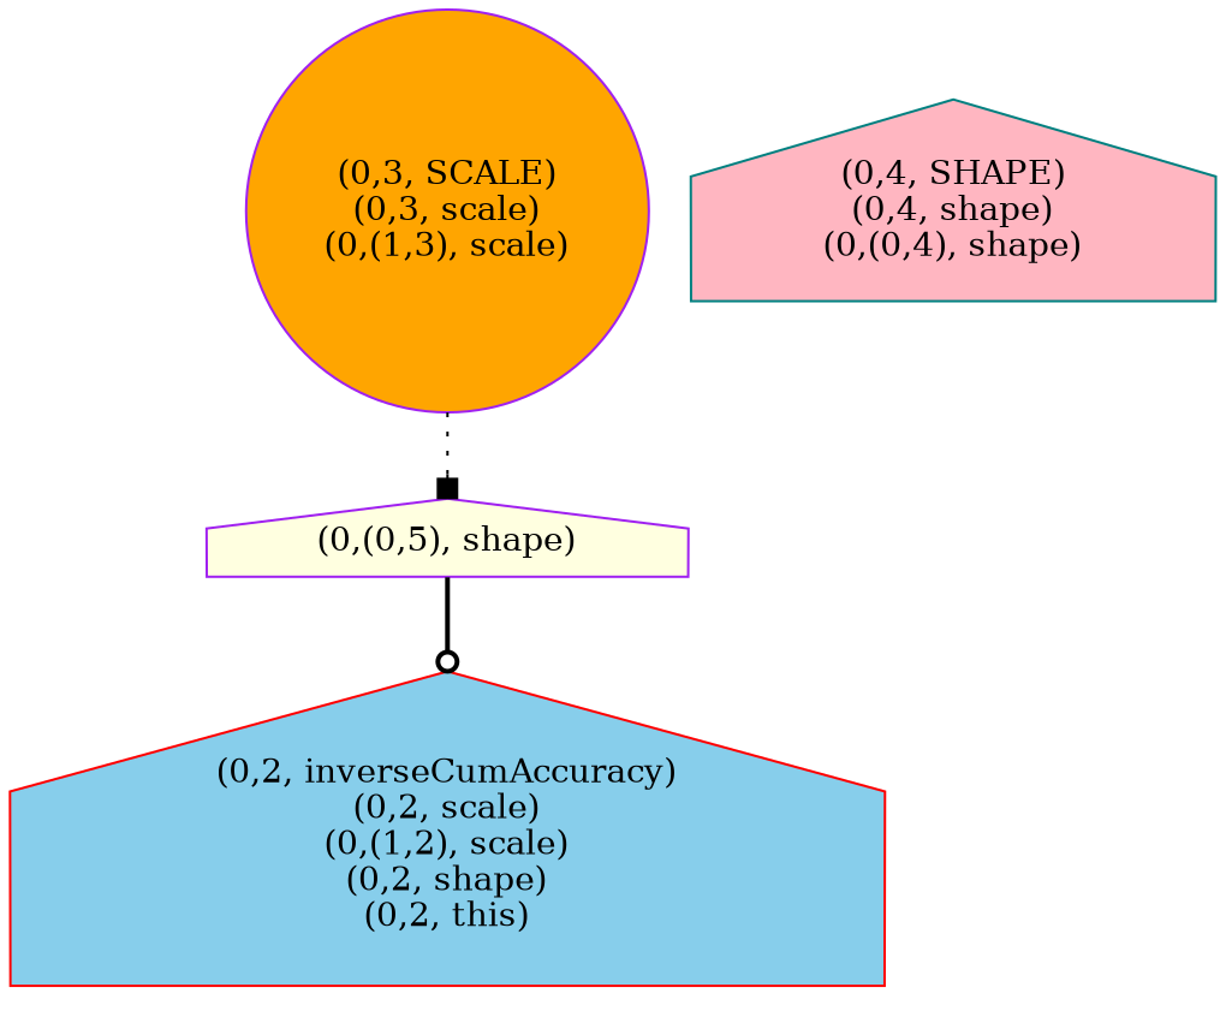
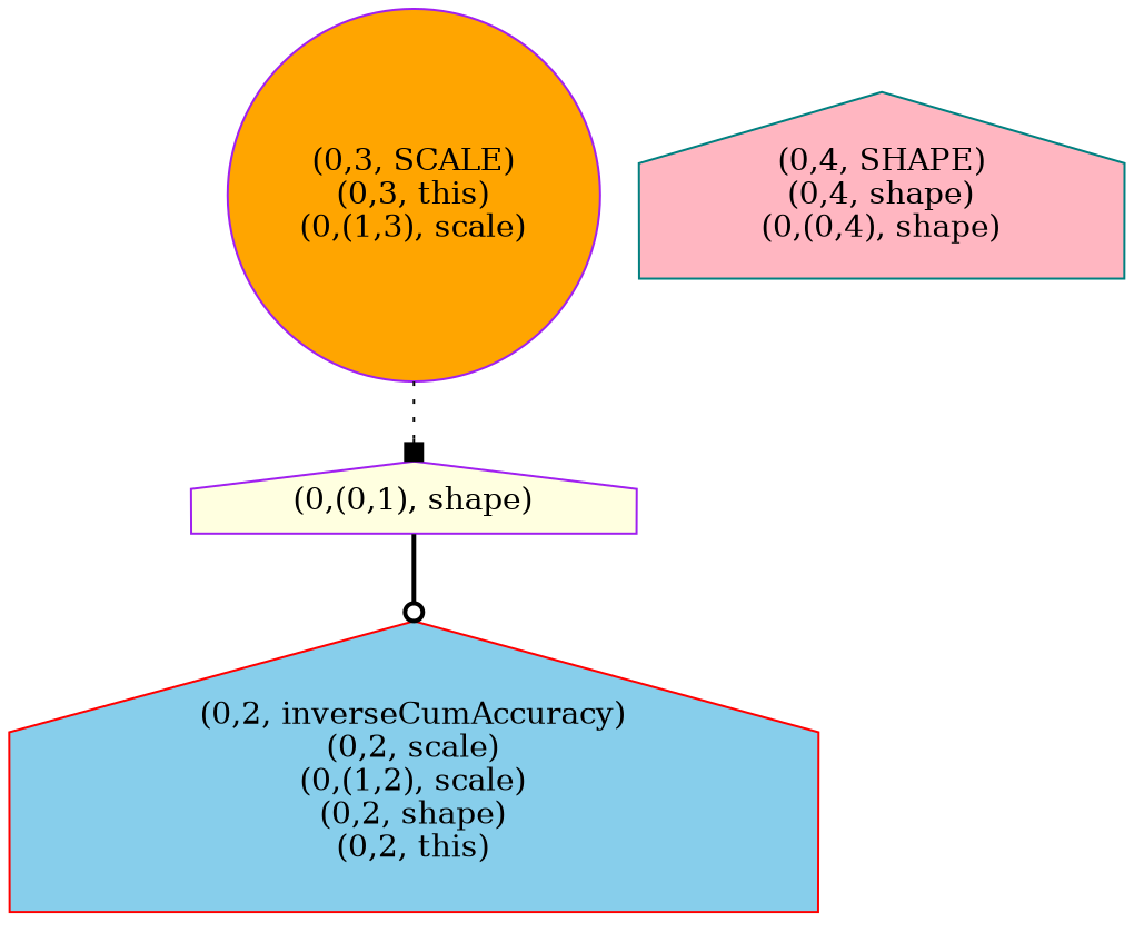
  digraph {
    node [color=purple shape=house style=filled]
    n1 [color=red fillcolor=skyblue label="(0,2, inverseCumAccuracy)\n(0,2, scale)\n(0,(1,2), scale)\n(0,2, shape)\n(0,2, this)"]
    n2 [color=teal fillcolor=lightpink label="(0,4, SHAPE)\n(0,4, shape)\n(0,(0,4), shape)"]
-   n3 [fillcolor=orange label="(0,3, SCALE)\n(0,3, scale)\n(0,(1,3), scale)" shape=circle]
-   n4 [fillcolor=lightyellow label="(0,(0,5), shape)"]
+   n3 [fillcolor=orange label="(0,3, SCALE)\n(0,3, this)\n(0,(1,3), scale)" shape=circle]
+   n4 [fillcolor=lightyellow label="(0,(0,1), shape)"]
    n3 -> n4 [arrowhead=box style=dotted]
    n4 -> n1 [arrowhead=odot style=bold]
  }
